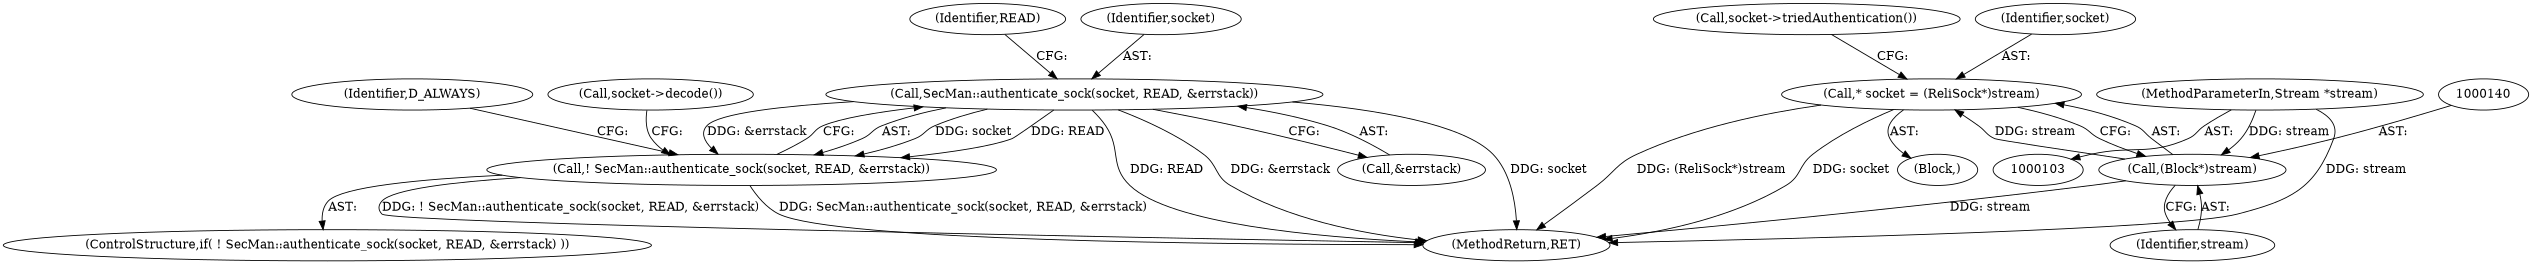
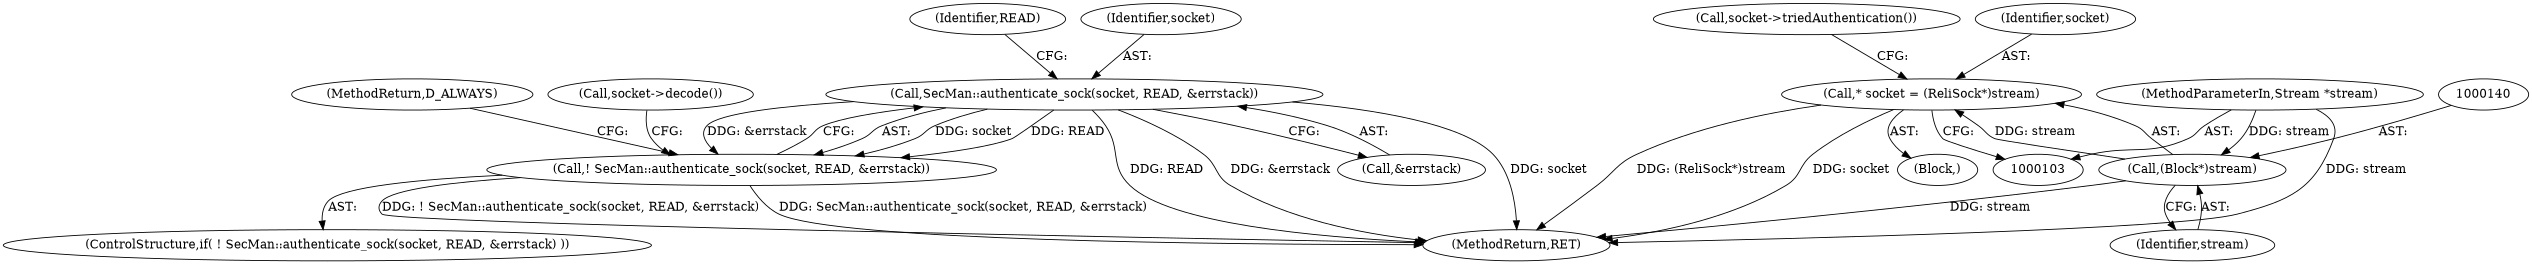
  digraph {
    n1 [label="(Call,* socket = (ReliSock*)stream)"]
    n2 [label="(Call,(Block*)stream)"]
    n3 [label="(Block,)"]
    n4 [label="(MethodReturn,RET)"]
    n5 [label="(Identifier,stream)"]
    n6 [label="(Call,SecMan::authenticate_sock(socket, READ, &errstack))"]
    n7 [label="(Call,! SecMan::authenticate_sock(socket, READ, &errstack))"]
    n8 [label="(Call,&errstack)"]
    n9 [label="(MethodParameterIn,Stream *stream)"]
    1000103
    n11 [label="(ControlStructure,if( ! SecMan::authenticate_sock(socket, READ, &errstack) ))"]
    n12 [label="(Identifier,READ)"]
    n13 [label="(Identifier,socket)"]
    n14 [label="(Call,socket->triedAuthentication())"]
-   n15 [label="(Identifier,D_ALWAYS)"]
+   n15 [label="(MethodReturn,D_ALWAYS)"]
    n16 [label="(Identifier,socket)"]
    n17 [label="(Call,socket->decode())"]
    1000140
-   n1 -> n2 [label="CFG: "]
+   n1 -> 1000103 [label="CFG: "]
    n1 -> n3 [label="AST: "]
    n1 -> n4 [label="DDG: (ReliSock*)stream"]
    n1 -> n4 [label="DDG: socket"]
    n2 -> n1 [label="AST: "]
    n2 -> n1 [label="DDG: stream"]
    n2 -> n4 [label="DDG: stream"]
    n2 -> n5 [label="CFG: "]
    n5 -> n2 [label="AST: "]
    n6 -> n4 [label="DDG: READ"]
    n6 -> n4 [label="DDG: &errstack"]
    n6 -> n4 [label="DDG: socket"]
    n6 -> n7 [label="AST: "]
    n6 -> n7 [label="DDG: socket"]
    n6 -> n7 [label="DDG: READ"]
    n6 -> n7 [label="DDG: &errstack"]
    n6 -> n8 [label="CFG: "]
    n7 -> n4 [label="DDG: SecMan::authenticate_sock(socket, READ, &errstack)"]
    n7 -> n4 [label="DDG: ! SecMan::authenticate_sock(socket, READ, &errstack)"]
    n7 -> n6 [label="CFG: "]
    n7 -> n11 [label="AST: "]
    n8 -> n6 [label="AST: "]
    n9 -> n2 [label="DDG: stream"]
    n9 -> n4 [label="DDG: stream"]
    n9 -> 1000103 [label="AST: "]
    n12 -> n6 [label="CFG: "]
    n13 -> n6 [label="AST: "]
    n14 -> n1 [label="CFG: "]
    n15 -> n7 [label="CFG: "]
    n16 -> n1 [label="AST: "]
    n17 -> n7 [label="CFG: "]
    1000140 -> n2 [label="AST: "]
  }
